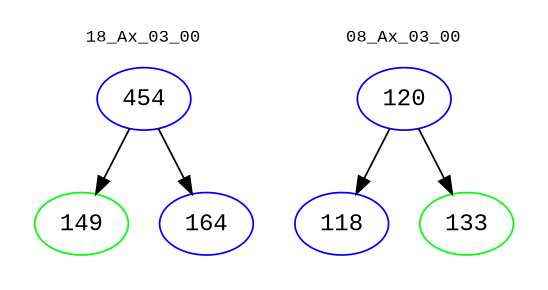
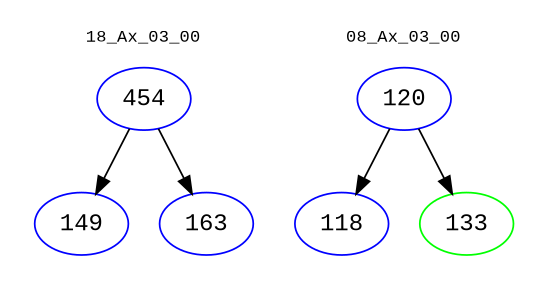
  digraph {
    fontname="Liberation Mono"
    node [color=blue fontname="Liberation Mono"]
    edge [color=black fontname="Liberation Mono"]
    n1 [label=454]
-   n2 [color=green label=149]
-   n3 [label=164]
+   n2 [label=149]
+   n3 [label=163]
    n4 [label=120]
    n5 [label=118]
    n6 [color=green label=133]
    subgraph cluster_1 {
      color=white
      fontsize=10
      label="18_Ax_03_00"
      n1
      n2
      n3
    }
    subgraph cluster_2 {
      color=white
      fontsize=10
      label="08_Ax_03_00"
      n4
      n5
      n6
    }
    n1 -> n2
    n1 -> n3
    n4 -> n5
    n4 -> n6
  }
